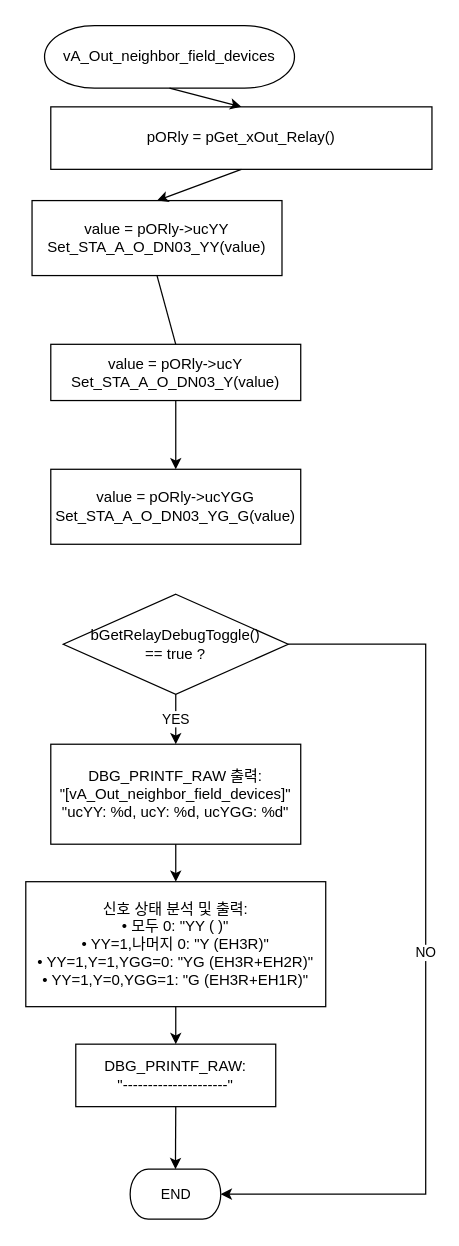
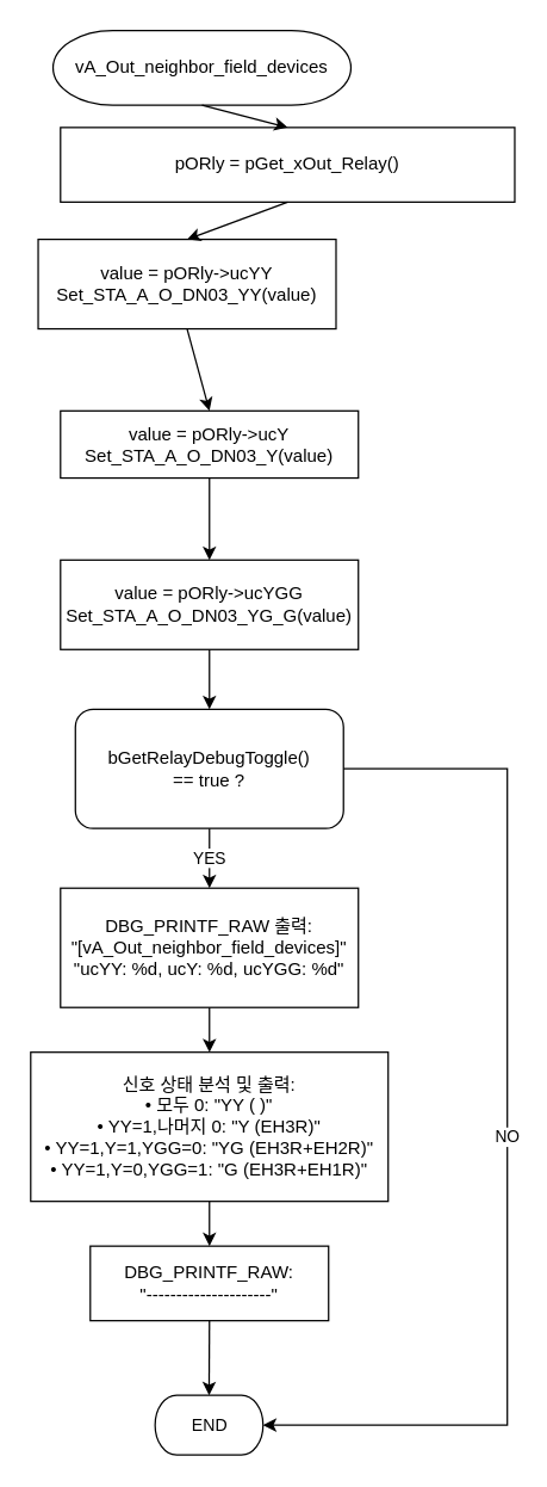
  <mxCell id="0" />
  <mxCell id="1" parent="0" />
  <mxCell id="2" value="&lt;div style=&quot;&quot;&gt;&lt;font style=&quot;direction: ltr; line-height: 120%; opacity: 1;&quot;&gt;vA_Out_neighbor_field_devices&lt;br&gt;&lt;/font&gt;&lt;/div&gt;" style="verticalAlign=middle;align=center;overflow=width;vsdxID=2;fillColor=#FFFFFF;gradientColor=none;shape=stencil(tVLLDsIgEPwajiQIMfFe638Qu22JCM2Ctv69kK0Rm9qDibeZndkXC1NV6PUATIoQ0V9gNE3smToyKY3rAU1MiKmaqar1CB36m2uIDzo7M7r6e64wUZ4UOUWKB9GdIH4irzWu8B42vRrPScNFXZzN+5mvl3qJXE8mcPRRR+Pdh2Y1dsBTE95a3c0TkBRGgKEIb6wg1/r+ssCXd/vLCgm8z9caa+n6pb48dwrRV1H1Ew==);strokeColor=#000000;spacingTop=-1;spacingBottom=-1;spacingLeft=-1;spacingRight=-1;points=[[0.5,1,0],[0.5,0,0],[0,0.5,0],[1,0.5,0]];labelBackgroundColor=none;rounded=0;html=1;whiteSpace=wrap;strokeWidth=1;fontStyle=0" vertex="1" parent="1"><mxGeometry x="35" y="20" width="200" height="50" as="geometry" /></mxCell>
  <mxCell id="3" value="pORly = pGet_xOut_Relay()" style="rounded=0;whiteSpace=wrap;html=1;strokeWidth=1;fontStyle=0;fillColor=none;strokeColor=#000000;" vertex="1" parent="1"><mxGeometry x="40" y="85" width="305" height="50" as="geometry" /></mxCell>
  <mxCell id="4" value="value = pORly-&amp;gt;ucYY&lt;br&gt;Set_STA_A_O_DN03_YY(value)" style="rounded=0;whiteSpace=wrap;html=1;strokeWidth=1;fontStyle=0;fillColor=none;strokeColor=#000000;" vertex="1" parent="1"><mxGeometry x="25" y="160" width="200" height="60" as="geometry" /></mxCell>
  <mxCell id="5" value="value = pORly-&amp;gt;ucY&lt;br&gt;Set_STA_A_O_DN03_Y(value)" style="rounded=0;whiteSpace=wrap;html=1;strokeWidth=1;fontStyle=0;fillColor=none;strokeColor=#000000;" vertex="1" parent="1"><mxGeometry x="40" y="275" width="200" height="45" as="geometry" /></mxCell>
  <mxCell id="6" value="value = pORly-&amp;gt;ucYGG&lt;br&gt;Set_STA_A_O_DN03_YG_G(value)" style="rounded=0;whiteSpace=wrap;html=1;strokeWidth=1;fontStyle=0;fillColor=none;strokeColor=#000000;" vertex="1" parent="1"><mxGeometry x="40" y="375" width="200" height="60" as="geometry" /></mxCell>
- <mxCell id="7" value="bGetRelayDebugToggle()&#10;== true ?" style="rhombus;whiteSpace=wrap;html=1;strokeWidth=1;fontStyle=0;fillColor=none;strokeColor=#000000;" vertex="1" parent="1"><mxGeometry x="50" y="475" width="180" height="80" as="geometry" /></mxCell>
+ <mxCell id="7" value="bGetRelayDebugToggle()&#10;== true ?" style="whiteSpace=wrap;html=1;strokeWidth=1;fontStyle=0;fillColor=none;strokeColor=#000000;rounded=1;" vertex="1" parent="1"><mxGeometry x="50" y="475" width="180" height="80" as="geometry" /></mxCell>
  <mxCell id="8" value="DBG_PRINTF_RAW 출력:&#10;&quot;[vA_Out_neighbor_field_devices]&quot;&#10;&quot;ucYY: %d, ucY: %d, ucYGG: %d&quot;" style="rounded=0;whiteSpace=wrap;html=1;strokeWidth=1;fontStyle=0;fillColor=none;strokeColor=#000000;" vertex="1" parent="1"><mxGeometry x="40" y="595" width="200" height="80" as="geometry" /></mxCell>
  <mxCell id="9" value="신호 상태 분석 및 출력:&#10;• 모두 0: &quot;YY (    )&quot;&#10;• YY=1,나머지 0: &quot;Y (EH3R)&quot;&#10;• YY=1,Y=1,YGG=0: &quot;YG (EH3R+EH2R)&quot;&#10;• YY=1,Y=0,YGG=1: &quot;G (EH3R+EH1R)&quot;" style="rounded=0;whiteSpace=wrap;html=1;strokeWidth=1;fontStyle=0;fillColor=none;strokeColor=#000000;" vertex="1" parent="1"><mxGeometry x="20" y="705" width="240" height="100" as="geometry" /></mxCell>
  <mxCell id="10" value="DBG_PRINTF_RAW:&lt;br&gt;&quot;---------------------&quot;" style="rounded=0;whiteSpace=wrap;html=1;strokeWidth=1;fontStyle=0;fillColor=none;strokeColor=#000000;" vertex="1" parent="1"><mxGeometry x="60" y="835" width="160" height="50" as="geometry" /></mxCell>
  <mxCell id="11" value="" style="endArrow=classic;html=1;rounded=0;exitX=0.5;exitY=1;exitDx=0;exitDy=0;exitPerimeter=0;entryX=0.5;entryY=0;entryDx=0;entryDy=0;" edge="1" parent="1" source="2" target="3"><mxGeometry width="50" height="50" relative="1" as="geometry"><mxPoint x="140" y="65" as="sourcePoint" /><mxPoint x="140" y="85" as="targetPoint" /></mxGeometry></mxCell>
  <mxCell id="12" value="" style="endArrow=classic;html=1;rounded=0;exitX=0.5;exitY=1;exitDx=0;exitDy=0;entryX=0.5;entryY=0;entryDx=0;entryDy=0;" edge="1" parent="1" source="3" target="4"><mxGeometry width="50" height="50" relative="1" as="geometry"><mxPoint x="140" y="145" as="sourcePoint" /><mxPoint x="140" y="175" as="targetPoint" /></mxGeometry></mxCell>
- <mxCell id="13" value="" style="endArrow=none;html=1;rounded=0;exitX=0.5;exitY=1;exitDx=0;exitDy=0;entryX=0.5;entryY=0;entryDx=0;entryDy=0;" edge="1" parent="1" source="4" target="5"><mxGeometry width="50" height="50" relative="1" as="geometry"><mxPoint x="140" y="245" as="sourcePoint" /><mxPoint x="140" y="275" as="targetPoint" /></mxGeometry></mxCell>
+ <mxCell id="13" value="" style="endArrow=classic;html=1;rounded=0;exitX=0.5;exitY=1;exitDx=0;exitDy=0;entryX=0.5;entryY=0;entryDx=0;entryDy=0;" edge="1" parent="1" source="4" target="5"><mxGeometry width="50" height="50" relative="1" as="geometry"><mxPoint x="140" y="245" as="sourcePoint" /><mxPoint x="140" y="275" as="targetPoint" /></mxGeometry></mxCell>
  <mxCell id="14" value="" style="endArrow=classic;html=1;rounded=0;exitX=0.5;exitY=1;exitDx=0;exitDy=0;entryX=0.5;entryY=0;entryDx=0;entryDy=0;" edge="1" parent="1" source="5" target="6"><mxGeometry width="50" height="50" relative="1" as="geometry"><mxPoint x="140" y="345" as="sourcePoint" /><mxPoint x="140" y="375" as="targetPoint" /></mxGeometry></mxCell>
+ <mxCell id="15" value="" style="endArrow=classic;html=1;rounded=0;exitX=0.5;exitY=1;exitDx=0;exitDy=0;entryX=0.5;entryY=0;entryDx=0;entryDy=0;" edge="1" parent="1" source="6" target="7"><mxGeometry width="50" height="50" relative="1" as="geometry"><mxPoint x="140" y="445" as="sourcePoint" /><mxPoint x="140" y="475" as="targetPoint" /></mxGeometry></mxCell>
  <mxCell id="16" value="YES" style="endArrow=classic;html=1;rounded=0;exitX=0.5;exitY=1;exitDx=0;exitDy=0;entryX=0.5;entryY=0;entryDx=0;entryDy=0;" edge="1" parent="1" source="7" target="8"><mxGeometry width="50" height="50" relative="1" as="geometry"><mxPoint x="140" y="555" as="sourcePoint" /><mxPoint x="140" y="595" as="targetPoint" /></mxGeometry></mxCell>
  <mxCell id="17" value="NO" style="endArrow=classic;html=1;rounded=0;exitX=1;exitY=0.5;exitDx=0;exitDy=0;entryX=1;entryY=0.5;entryDx=0;entryDy=0;entryPerimeter=0;" edge="1" parent="1" source="7" target="21"><mxGeometry width="50" height="50" relative="1" as="geometry"><mxPoint x="220" y="515" as="sourcePoint" /><mxPoint x="300" y="515" as="targetPoint" /><Array as="points"><mxPoint x="340" y="515" /><mxPoint x="340" y="955" /></Array></mxGeometry></mxCell>
  <mxCell id="18" value="" style="endArrow=classic;html=1;rounded=0;exitX=0.5;exitY=1;exitDx=0;exitDy=0;entryX=0.5;entryY=0;entryDx=0;entryDy=0;" edge="1" parent="1" source="8" target="9"><mxGeometry width="50" height="50" relative="1" as="geometry"><mxPoint x="140" y="675" as="sourcePoint" /><mxPoint x="140" y="705" as="targetPoint" /></mxGeometry></mxCell>
  <mxCell id="19" value="" style="endArrow=classic;html=1;rounded=0;exitX=0.5;exitY=1;exitDx=0;exitDy=0;entryX=0.5;entryY=0;entryDx=0;entryDy=0;" edge="1" parent="1" source="9" target="10"><mxGeometry width="50" height="50" relative="1" as="geometry"><mxPoint x="140" y="805" as="sourcePoint" /><mxPoint x="140" y="835" as="targetPoint" /></mxGeometry></mxCell>
  <mxCell id="20" value="" style="endArrow=classic;html=1;rounded=0;exitX=0.5;exitY=1;exitDx=0;exitDy=0;entryX=0.5;entryY=0;entryDx=0;entryDy=0;entryPerimeter=0;" edge="1" parent="1" source="10" target="21"><mxGeometry width="50" height="50" relative="1" as="geometry"><mxPoint x="140" y="905" as="sourcePoint" /><mxPoint x="140" y="945" as="targetPoint" /></mxGeometry></mxCell>
  <mxCell id="21" value="&lt;div style=&quot;font-size: 1px&quot;&gt;&lt;font style=&quot;font-size:11.29px;font-family:Arial;color:#000000;direction:ltr;letter-spacing:0px;line-height:120%;opacity:1&quot;&gt;END&lt;br&gt;&lt;/font&gt;&lt;/div&gt;" style="verticalAlign=middle;align=center;overflow=width;vsdxID=77;fillColor=#FFFFFF;gradientColor=none;shape=stencil(tVLLDsIgEPwajiQIMfFe638Qu22JCM2Ctv69kK0Rm9qDibeZndkXC1NV6PUATIoQ0V9gNE3smToyKY3rAU1MiKmaqar1CB36m2uIDzo7M7r6e64wUZ4UOUWKB9GdIH4irzWu8B42vRrPScNFXZzN+5mvl3qJXE8mcPRRR+Pdh2Y1dsBTE95a3c0TkBRGgKEIb6wg1/r+ssCXd/vLCgm8z9caa+n6pb48dwrRV1H1Ew==);strokeColor=#000000;spacingTop=-1;spacingBottom=-1;spacingLeft=-1;spacingRight=-1;points=[[0.5,1,0],[0.5,0,0],[0,0.5,0],[1,0.5,0]];labelBackgroundColor=none;rounded=0;html=1;whiteSpace=wrap;strokeWidth=1;fontStyle=0" vertex="1" parent="1"><mxGeometry x="103.5" y="935" width="72.5" height="40" as="geometry" /></mxCell>
